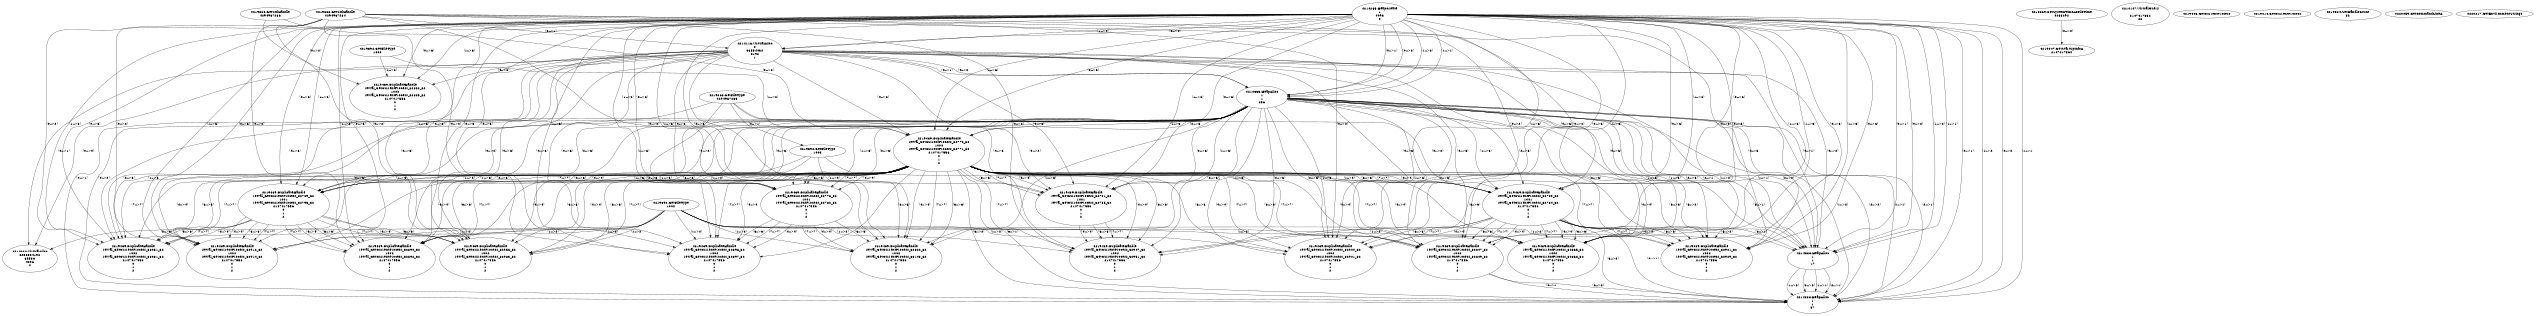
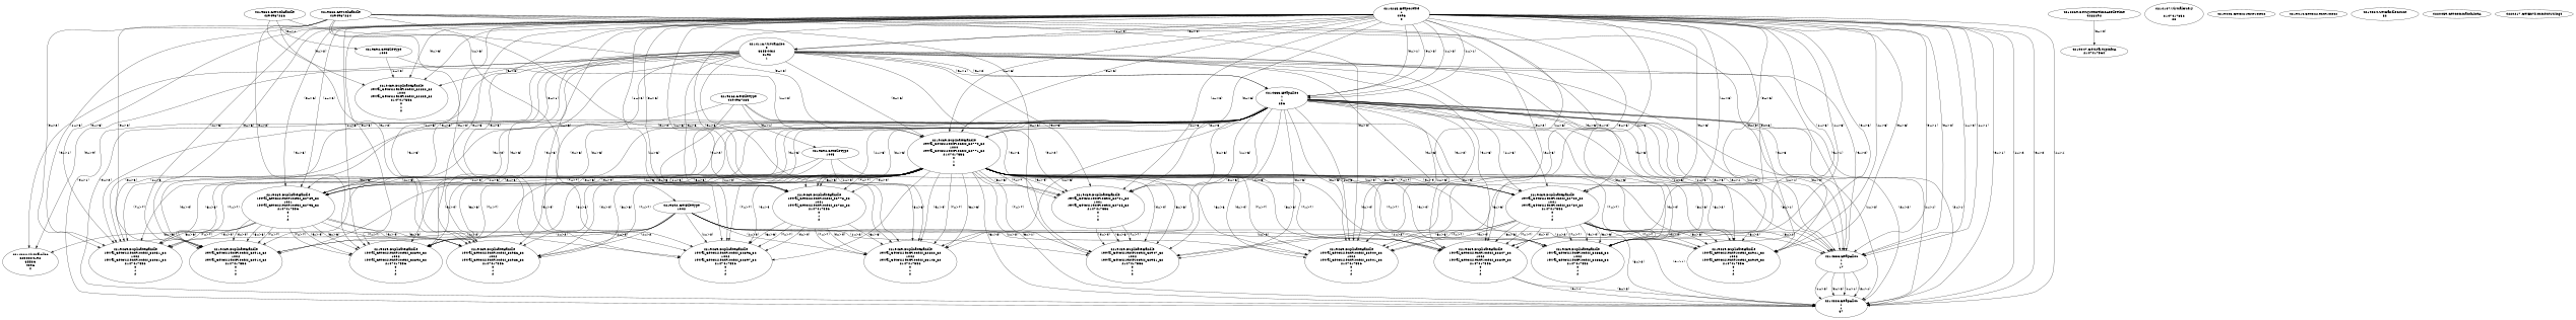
  digraph {
    n1 [label="4214265.HeapCreate\n1\n4096\n0"]
    n2 [label="4214116.VirtualAlloc\n0\n33554432\n8192\n1"]
    n3 [label="4219439.DuplicateHandle\nretval_GetCurrentProcess_32832_32\n1000\nretval_GetCurrentProcess_32835_32\n2147417556\n0\n1\n2"]
    n4 [label="4214333.HeapAlloc\n1\n1\n256"]
    n5 [label="4219439.DuplicateHandle\nretval_GetCurrentProcess_32770_32\n1000\nretval_GetCurrentProcess_32771_32\n2147417556\n0\n1\n2"]
    n6 [label="4219439.DuplicateHandle\nretval_GetCurrentProcess_32780_32\n1001\nretval_GetCurrentProcess_32784_32\n2147417556\n0\n1\n2"]
    n7 [label="4214333.HeapAlloc\n1\n1\n17"]
    n8 [label="4219439.DuplicateHandle\nretval_GetCurrentProcess_32778_32\n1001\nretval_GetCurrentProcess_32782_32\n2147417556\n0\n1\n2"]
    n9 [label="4219439.DuplicateHandle\nretval_GetCurrentProcess_32822_32\n1002\nretval_GetCurrentProcess_33143_32\n2147417556\n0\n1\n2"]
    n10 [label="4219439.DuplicateHandle\nretval_GetCurrentProcess_32847_32\n1002\nretval_GetCurrentProcess_32849_32\n2147417556\n0\n1\n2"]
    n11 [label="4214333.HeapAlloc\n1\n1\n37"]
    n12 [label="4219439.DuplicateHandle\nretval_GetCurrentProcess_32789_32\n1001\nretval_GetCurrentProcess_32795_32\n2147417556\n0\n1\n2"]
    n13 [label="4219439.DuplicateHandle\nretval_GetCurrentProcess_32890_32\n1002\nretval_GetCurrentProcess_32892_32\n2147417556\n0\n1\n2"]
    n14 [label="4219439.DuplicateHandle\nretval_GetCurrentProcess_32900_32\n1002\nretval_GetCurrentProcess_32901_32\n2147417556\n0\n1\n2"]
    n15 [label="4219439.DuplicateHandle\nretval_GetCurrentProcess_32865_32\n1002\nretval_GetCurrentProcess_32868_32\n2147417556\n0\n1\n2"]
    n16 [label="4219439.DuplicateHandle\nretval_GetCurrentProcess_32912_32\n1002\nretval_GetCurrentProcess_32914_32\n2147417556\n0\n1\n2"]
    n17 [label="4219439.DuplicateHandle\nretval_GetCurrentProcess_32896_32\n1002\nretval_GetCurrentProcess_32897_32\n2147417556\n0\n1\n2"]
    n18 [label="4219439.DuplicateHandle\nretval_GetCurrentProcess_32956_32\n1002\nretval_GetCurrentProcess_32983_32\n2147417556\n0\n1\n2"]
    n19 [label="4219439.DuplicateHandle\nretval_GetCurrentProcess_32921_32\n1002\nretval_GetCurrentProcess_32929_32\n2147417556\n0\n1\n2"]
    n20 [label="4219439.DuplicateHandle\nretval_GetCurrentProcess_32781_32\n1001\nretval_GetCurrentProcess_32785_32\n2147417556\n0\n1\n2"]
    n21 [label="4219439.DuplicateHandle\nretval_GetCurrentProcess_32947_32\n1002\nretval_GetCurrentProcess_32951_32\n2147417556\n0\n1\n2"]
    n22 [label="4219439.DuplicateHandle\nretval_GetCurrentProcess_33051_32\n1002\nretval_GetCurrentProcess_33081_32\n2147417556\n0\n1\n2"]
    n23 [label="4214222.VirtualAlloc\n3255304192\n65536\n4096\n4"]
    n24 [label="4218869.GetSystemTimeAsFileTime\n4288292"]
    n25 [label="4219047.GetStartupInfoA\n2147417564"]
    n26 [label="4214147.VirtualQuery\n\n2147417352\n28"]
    n27 [label="4219368.GetStdHandle\n4294967286"]
    n28 [label="4219392.GetFileType\n1000"]
    n29 [label="4219405.GetCurrentProcess\n"]
    n30 [label="4219414.GetCurrentProcess\n"]
    n31 [label="4219368.GetFileType\n4294967285"]
    n32 [label="4219392.GetFileType\n1005"]
    n33 [label="4219368.GetStdHandle\n4294967284"]
    n34 [label="4219392.GetFileType\n1002"]
    n35 [label="4219524.SetHandleCount\n32"]
    n36 [label="4220059.GetCommandLineA\n"]
    n37 [label="4220217.GetEnvironmentStrings\n"]
    n1 -> n2 [label="(1-->4)"]
    n1 -> n2 [label="(0-->4)"]
    n1 -> n3 [label="(1-->6)"]
    n1 -> n3 [label="(0-->6)"]
    n1 -> n4 [label="(1-->1)"]
    n1 -> n4 [label="(0-->1)"]
    n1 -> n4 [label="(1-->2)"]
    n1 -> n4 [label="(0-->2)"]
    n1 -> n5 [label="(1-->6)"]
    n1 -> n5 [label="(0-->6)"]
    n1 -> n6 [label="(1-->6)"]
    n1 -> n6 [label="(0-->6)"]
    n1 -> n7 [label="(1-->1)"]
    n1 -> n7 [label="(0-->1)"]
    n1 -> n7 [label="(1-->2)"]
    n1 -> n7 [label="(0-->2)"]
    n1 -> n8 [label="(1-->6)"]
    n1 -> n8 [label="(0-->6)"]
    n1 -> n9 [label="(1-->6)"]
    n1 -> n9 [label="(0-->6)"]
    n1 -> n10 [label="(1-->6)"]
    n1 -> n10 [label="(0-->6)"]
    n1 -> n11 [label="(1-->1)"]
    n1 -> n11 [label="(0-->1)"]
    n1 -> n11 [label="(1-->2)"]
    n1 -> n11 [label="(0-->2)"]
    n1 -> n12 [label="(1-->6)"]
    n1 -> n12 [label="(0-->6)"]
    n1 -> n13 [label="(1-->6)"]
    n1 -> n13 [label="(0-->6)"]
    n1 -> n14 [label="(1-->6)"]
    n1 -> n14 [label="(0-->6)"]
    n1 -> n15 [label="(1-->6)"]
    n1 -> n15 [label="(0-->6)"]
    n1 -> n16 [label="(1-->6)"]
    n1 -> n16 [label="(0-->6)"]
    n1 -> n17 [label="(1-->6)"]
    n1 -> n17 [label="(0-->6)"]
    n1 -> n18 [label="(1-->6)"]
    n1 -> n18 [label="(0-->6)"]
    n1 -> n19 [label="(1-->6)"]
    n1 -> n19 [label="(0-->6)"]
    n1 -> n20 [label="(1-->6)"]
    n1 -> n20 [label="(0-->6)"]
    n1 -> n21 [label="(1-->6)"]
    n1 -> n21 [label="(0-->6)"]
    n1 -> n22 [label="(1-->6)"]
    n1 -> n22 [label="(0-->6)"]
    n2 -> n3 [label="(4-->6)"]
    n2 -> n4 [label="(4-->1)"]
    n2 -> n4 [label="(4-->2)"]
    n2 -> n5 [label="(4-->6)"]
    n2 -> n6 [label="(4-->6)"]
    n2 -> n7 [label="(4-->1)"]
    n2 -> n7 [label="(4-->2)"]
    n2 -> n8 [label="(4-->6)"]
    n2 -> n9 [label="(4-->6)"]
    n2 -> n10 [label="(4-->6)"]
    n2 -> n11 [label="(4-->1)"]
    n2 -> n11 [label="(4-->2)"]
    n2 -> n12 [label="(4-->6)"]
    n2 -> n13 [label="(4-->6)"]
    n2 -> n14 [label="(4-->6)"]
    n2 -> n15 [label="(4-->6)"]
    n2 -> n16 [label="(4-->6)"]
    n2 -> n17 [label="(4-->6)"]
    n2 -> n18 [label="(4-->6)"]
    n2 -> n19 [label="(4-->6)"]
    n2 -> n20 [label="(4-->6)"]
    n2 -> n21 [label="(4-->6)"]
    n2 -> n22 [label="(4-->6)"]
    n2 -> n23 [label="(0-->1)"]
    n2 -> n23 [label="(0-->0)"]
    n4 -> n5 [label="(1-->6)"]
    n4 -> n5 [label="(2-->6)"]
    n4 -> n6 [label="(1-->6)"]
    n4 -> n6 [label="(2-->6)"]
    n4 -> n7 [label="(1-->1)"]
    n4 -> n7 [label="(2-->1)"]
    n4 -> n7 [label="(1-->2)"]
    n4 -> n7 [label="(2-->2)"]
    n4 -> n8 [label="(1-->6)"]
    n4 -> n8 [label="(2-->6)"]
    n4 -> n9 [label="(1-->6)"]
    n4 -> n9 [label="(2-->6)"]
    n4 -> n10 [label="(1-->6)"]
    n4 -> n10 [label="(2-->6)"]
    n4 -> n11 [label="(1-->1)"]
    n4 -> n11 [label="(2-->1)"]
    n4 -> n11 [label="(1-->2)"]
    n4 -> n11 [label="(2-->2)"]
    n4 -> n12 [label="(1-->6)"]
    n4 -> n12 [label="(2-->6)"]
    n4 -> n13 [label="(1-->6)"]
    n4 -> n13 [label="(2-->6)"]
    n4 -> n14 [label="(1-->6)"]
    n4 -> n14 [label="(2-->6)"]
    n4 -> n15 [label="(1-->6)"]
    n4 -> n15 [label="(2-->6)"]
    n4 -> n16 [label="(1-->6)"]
    n4 -> n16 [label="(2-->6)"]
    n4 -> n17 [label="(1-->6)"]
    n4 -> n17 [label="(2-->6)"]
    n4 -> n18 [label="(1-->6)"]
    n4 -> n18 [label="(2-->6)"]
    n4 -> n19 [label="(1-->6)"]
    n4 -> n19 [label="(2-->6)"]
    n4 -> n20 [label="(1-->6)"]
    n4 -> n20 [label="(2-->6)"]
    n4 -> n21 [label="(1-->6)"]
    n4 -> n21 [label="(2-->6)"]
    n4 -> n22 [label="(1-->6)"]
    n4 -> n22 [label="(2-->6)"]
    n5 -> n6 [label="(4-->4)"]
    n5 -> n6 [label="(6-->6)"]
    n5 -> n6 [label="(7-->7)"]
    n5 -> n7 [label="(6-->1)"]
    n5 -> n7 [label="(6-->2)"]
    n5 -> n8 [label="(4-->4)"]
    n5 -> n8 [label="(6-->6)"]
    n5 -> n8 [label="(7-->7)"]
    n5 -> n9 [label="(4-->4)"]
    n5 -> n9 [label="(6-->6)"]
    n5 -> n9 [label="(7-->7)"]
    n5 -> n10 [label="(4-->4)"]
    n5 -> n10 [label="(6-->6)"]
    n5 -> n10 [label="(7-->7)"]
    n5 -> n11 [label="(6-->1)"]
    n5 -> n11 [label="(6-->2)"]
    n5 -> n12 [label="(4-->4)"]
    n5 -> n12 [label="(6-->6)"]
    n5 -> n12 [label="(7-->7)"]
    n5 -> n13 [label="(4-->4)"]
    n5 -> n13 [label="(6-->6)"]
    n5 -> n13 [label="(7-->7)"]
    n5 -> n14 [label="(4-->4)"]
    n5 -> n14 [label="(6-->6)"]
    n5 -> n14 [label="(7-->7)"]
    n5 -> n15 [label="(4-->4)"]
    n5 -> n15 [label="(6-->6)"]
    n5 -> n15 [label="(7-->7)"]
    n5 -> n16 [label="(4-->4)"]
    n5 -> n16 [label="(6-->6)"]
    n5 -> n16 [label="(7-->7)"]
    n5 -> n17 [label="(4-->4)"]
    n5 -> n17 [label="(6-->6)"]
    n5 -> n17 [label="(7-->7)"]
    n5 -> n18 [label="(4-->4)"]
    n5 -> n18 [label="(6-->6)"]
    n5 -> n18 [label="(7-->7)"]
    n5 -> n19 [label="(4-->4)"]
    n5 -> n19 [label="(6-->6)"]
    n5 -> n19 [label="(7-->7)"]
    n5 -> n20 [label="(4-->4)"]
    n5 -> n20 [label="(6-->6)"]
    n5 -> n20 [label="(7-->7)"]
    n5 -> n21 [label="(4-->4)"]
    n5 -> n21 [label="(6-->6)"]
    n5 -> n21 [label="(7-->7)"]
    n5 -> n22 [label="(4-->4)"]
    n5 -> n22 [label="(6-->6)"]
    n5 -> n22 [label="(7-->7)"]
    n6 -> n7 [label="(6-->1)"]
    n6 -> n7 [label="(6-->2)"]
    n6 -> n10 [label="(4-->4)"]
    n6 -> n10 [label="(6-->6)"]
    n6 -> n10 [label="(7-->7)"]
    n6 -> n11 [label="(6-->1)"]
    n6 -> n11 [label="(6-->2)"]
    n6 -> n14 [label="(4-->4)"]
    n6 -> n14 [label="(6-->6)"]
    n6 -> n14 [label="(7-->7)"]
    n6 -> n15 [label="(4-->4)"]
    n6 -> n15 [label="(6-->6)"]
    n6 -> n15 [label="(7-->7)"]
    n6 -> n19 [label="(4-->4)"]
    n6 -> n19 [label="(6-->6)"]
    n6 -> n19 [label="(7-->7)"]
    n7 -> n11 [label="(1-->1)"]
    n7 -> n11 [label="(2-->1)"]
    n7 -> n11 [label="(1-->2)"]
    n7 -> n11 [label="(2-->2)"]
    n8 -> n9 [label="(4-->4)"]
    n8 -> n9 [label="(6-->6)"]
    n8 -> n9 [label="(7-->7)"]
    n8 -> n17 [label="(4-->4)"]
    n8 -> n17 [label="(6-->6)"]
    n8 -> n17 [label="(7-->7)"]
    n10 -> n11 [label="(6-->1)"]
    n10 -> n11 [label="(6-->2)"]
    n12 -> n13 [label="(4-->4)"]
    n12 -> n13 [label="(6-->6)"]
    n12 -> n13 [label="(7-->7)"]
    n12 -> n16 [label="(4-->4)"]
    n12 -> n16 [label="(6-->6)"]
    n12 -> n16 [label="(7-->7)"]
    n12 -> n18 [label="(4-->4)"]
    n12 -> n18 [label="(6-->6)"]
    n12 -> n18 [label="(7-->7)"]
    n12 -> n22 [label="(4-->4)"]
    n12 -> n22 [label="(6-->6)"]
    n12 -> n22 [label="(7-->7)"]
    n20 -> n21 [label="(4-->4)"]
    n20 -> n21 [label="(6-->6)"]
    n20 -> n21 [label="(7-->7)"]
    n24 -> n25 [label="(0-->0)"]
    n27 -> n3 [label="(0-->2)"]
    n27 -> n5 [label="(0-->2)"]
+   n27 -> n28 [label="(0-->1)"]
    n28 -> n3 [label="(1-->2)"]
    n28 -> n5 [label="(1-->2)"]
    n31 -> n6 [label="(0-->2)"]
    n31 -> n8 [label="(0-->2)"]
    n31 -> n12 [label="(0-->2)"]
    n31 -> n20 [label="(0-->2)"]
    n31 -> n32 [label="(0-->1)"]
    n32 -> n6 [label="(1-->2)"]
    n32 -> n8 [label="(1-->2)"]
    n32 -> n12 [label="(1-->2)"]
    n32 -> n20 [label="(1-->2)"]
    n33 -> n9 [label="(0-->2)"]
    n33 -> n10 [label="(0-->2)"]
    n33 -> n13 [label="(0-->2)"]
    n33 -> n14 [label="(0-->2)"]
    n33 -> n15 [label="(0-->2)"]
    n33 -> n16 [label="(0-->2)"]
    n33 -> n17 [label="(0-->2)"]
    n33 -> n18 [label="(0-->2)"]
    n33 -> n19 [label="(0-->2)"]
    n33 -> n21 [label="(0-->2)"]
    n33 -> n22 [label="(0-->2)"]
-   n33 -> n2 [label="(0-->1)"]
+   n33 -> n34 [label="(0-->1)"]
    n34 -> n9 [label="(1-->2)"]
    n34 -> n10 [label="(1-->2)"]
    n34 -> n13 [label="(1-->2)"]
    n34 -> n14 [label="(1-->2)"]
    n34 -> n15 [label="(1-->2)"]
    n34 -> n16 [label="(1-->2)"]
    n34 -> n17 [label="(1-->2)"]
    n34 -> n18 [label="(1-->2)"]
    n34 -> n19 [label="(1-->2)"]
    n34 -> n21 [label="(1-->2)"]
    n34 -> n22 [label="(1-->2)"]
    n34 -> n23 [label="(2-->3)"]
  }
